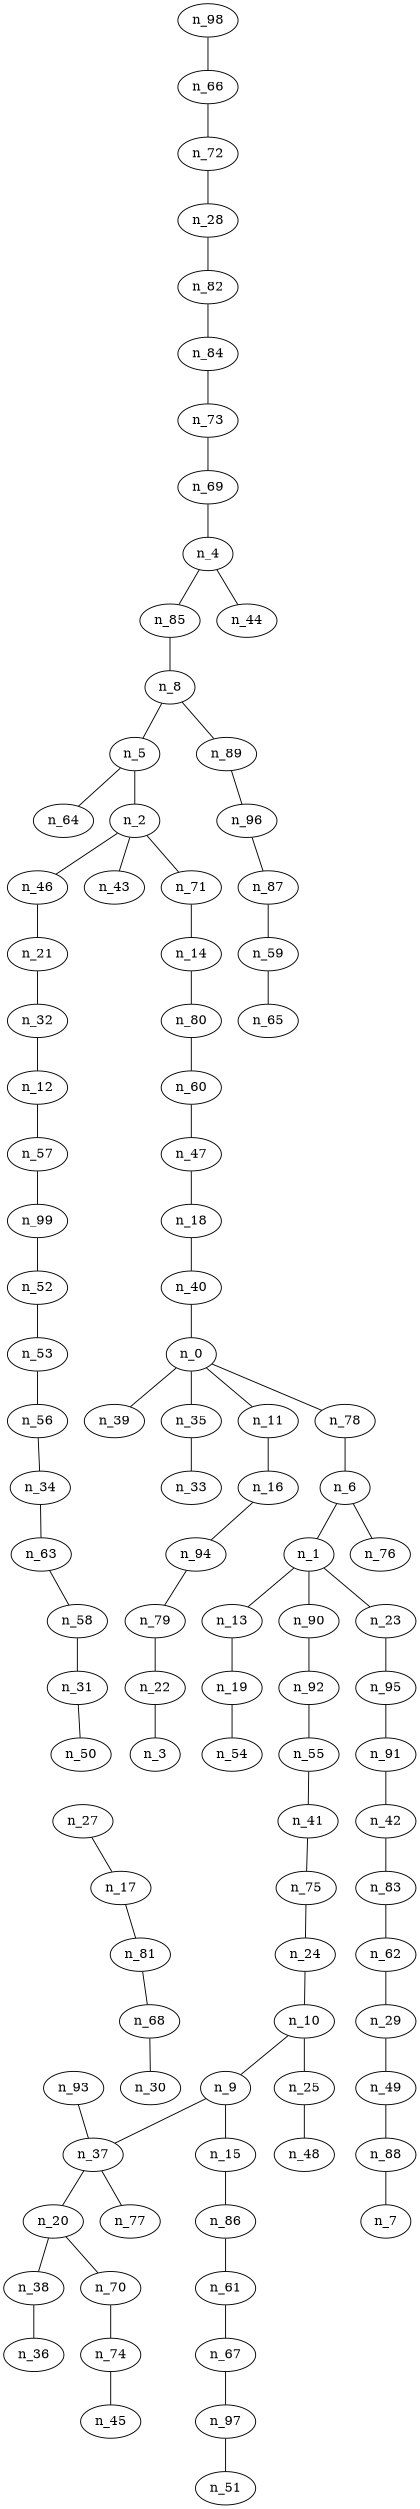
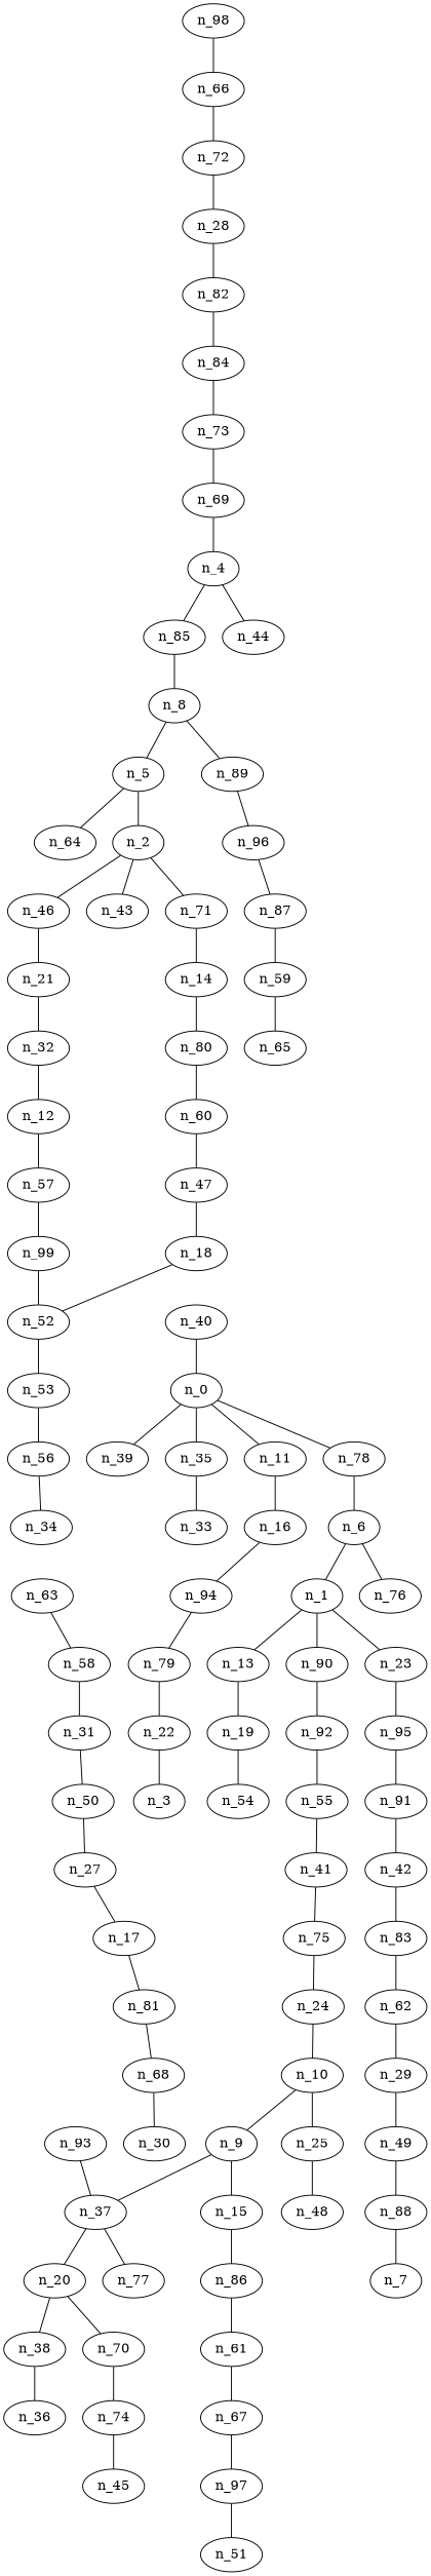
  graph {
    n_0
    n_78
    n_39
    n_35
    n_11
    n_6
    n_33
    n_16
    n_1
    n_76
    n_94
    n_90
    n_23
    n_13
    n_92
    n_95
    n_19
    n_55
    n_91
    n_54
    n_2
    n_71
    n_46
    n_43
    n_14
    n_21
    n_80
    n_32
    n_4
    n_85
    n_44
    n_8
    n_5
    n_89
    n_64
    n_96
    n_87
    n_9
    n_15
    n_37
    n_93
    n_86
    n_20
    n_77
    n_61
    n_10
    n_25
    n_48
    n_79
    n_12
    n_57
    n_99
    n_52
    n_60
    n_47
    n_67
    n_22
    n_17
    n_81
    n_68
    n_30
    n_18
    n_40
    n_70
    n_38
    n_74
    n_36
    n_45
    n_3
    n_42
    n_24
    n_27
    n_28
    n_82
    n_84
    n_73
    n_29
    n_49
    n_88
    n_7
    n_31
    n_50
    n_34
    n_63
    n_58
    n_41
    n_75
    n_83
    n_62
    n_53
    n_56
    n_59
    n_65
    n_97
    n_51
    n_66
    n_72
    n_69
    n_98
    n_0 -- n_78
    n_0 -- n_39
    n_0 -- n_35
    n_0 -- n_11
    n_78 -- n_6
    n_35 -- n_33
    n_11 -- n_16
    n_6 -- n_1
    n_6 -- n_76
    n_16 -- n_94
    n_1 -- n_90
    n_1 -- n_23
    n_1 -- n_13
    n_94 -- n_79
    n_90 -- n_92
    n_23 -- n_95
    n_13 -- n_19
    n_92 -- n_55
    n_95 -- n_91
    n_19 -- n_54
    n_55 -- n_41
    n_91 -- n_42
    n_2 -- n_71
    n_2 -- n_46
    n_2 -- n_43
    n_71 -- n_14
    n_46 -- n_21
    n_14 -- n_80
    n_21 -- n_32
    n_80 -- n_60
    n_32 -- n_12
    n_4 -- n_85
    n_4 -- n_44
    n_85 -- n_8
    n_8 -- n_5
    n_8 -- n_89
    n_5 -- n_2
    n_5 -- n_64
    n_89 -- n_96
    n_96 -- n_87
    n_87 -- n_59
    n_9 -- n_15
    n_9 -- n_37
    n_15 -- n_86
    n_37 -- n_20
    n_37 -- n_77
    n_93 -- n_37
    n_86 -- n_61
    n_20 -- n_70
    n_20 -- n_38
    n_61 -- n_67
    n_10 -- n_9
    n_10 -- n_25
    n_25 -- n_48
    n_79 -- n_22
    n_12 -- n_57
    n_57 -- n_99
    n_99 -- n_52
    n_52 -- n_53
    n_60 -- n_47
    n_47 -- n_18
    n_67 -- n_97
    n_22 -- n_3
    n_17 -- n_81
    n_81 -- n_68
    n_68 -- n_30
-   n_18 -- n_40
+   n_18 -- n_52
    n_40 -- n_0
    n_70 -- n_74
    n_38 -- n_36
    n_74 -- n_45
    n_42 -- n_83
    n_24 -- n_10
    n_27 -- n_17
    n_28 -- n_82
    n_82 -- n_84
    n_84 -- n_73
    n_73 -- n_69
    n_29 -- n_49
    n_49 -- n_88
    n_88 -- n_7
    n_31 -- n_50
-   n_34 -- n_63
+   n_50 -- n_27
    n_63 -- n_58
    n_58 -- n_31
    n_41 -- n_75
    n_75 -- n_24
    n_83 -- n_62
    n_62 -- n_29
    n_53 -- n_56
    n_56 -- n_34
    n_59 -- n_65
    n_97 -- n_51
    n_66 -- n_72
    n_72 -- n_28
    n_69 -- n_4
    n_98 -- n_66
  }
